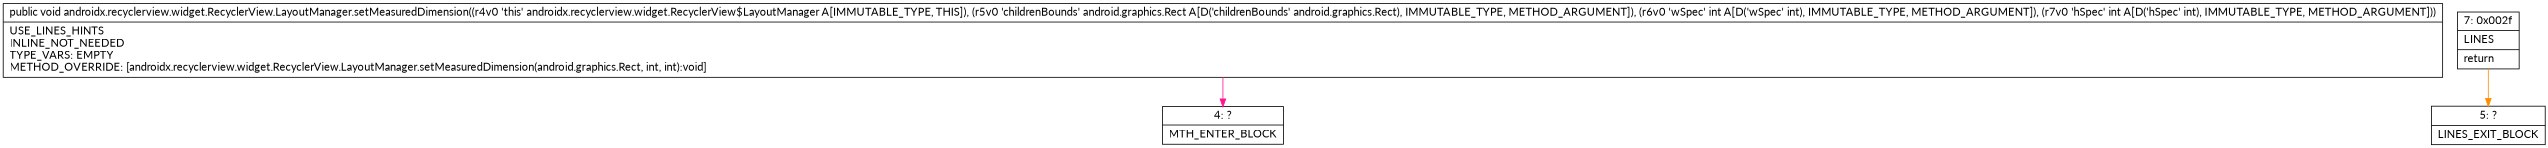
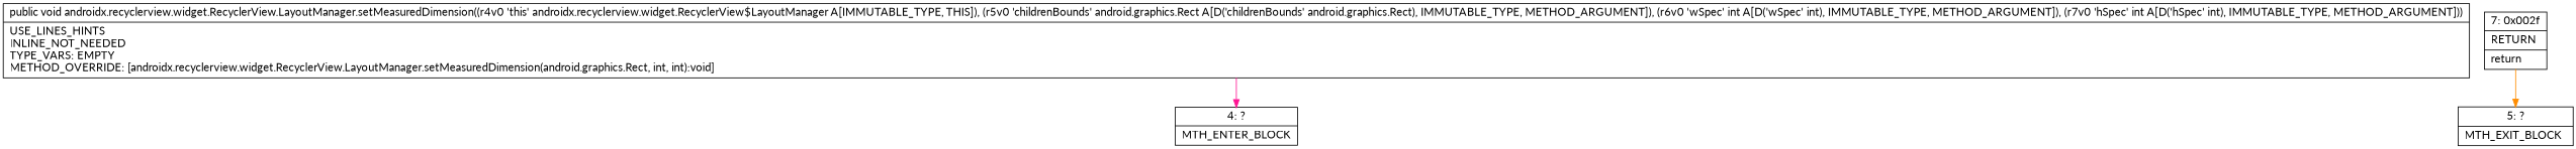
  digraph {
    fontname=Lato
    node [fontname=Lato shape=record]
    edge [fontname=Lato]
    n1 [label="{4\:\ ?|MTH_ENTER_BLOCK\l}"]
-   n2 [label="{7\:\ 0x002f|LINES\l|return\l}"]
-   n3 [label="{5\:\ ?|LINES_EXIT_BLOCK\l}"]
+   n2 [label="{7\:\ 0x002f|RETURN\l|return\l}"]
+   n3 [label="{5\:\ ?|MTH_EXIT_BLOCK\l}"]
    n4 [label="{public void androidx.recyclerview.widget.RecyclerView.LayoutManager.setMeasuredDimension((r4v0 'this' androidx.recyclerview.widget.RecyclerView$LayoutManager A[IMMUTABLE_TYPE, THIS]), (r5v0 'childrenBounds' android.graphics.Rect A[D('childrenBounds' android.graphics.Rect), IMMUTABLE_TYPE, METHOD_ARGUMENT]), (r6v0 'wSpec' int A[D('wSpec' int), IMMUTABLE_TYPE, METHOD_ARGUMENT]), (r7v0 'hSpec' int A[D('hSpec' int), IMMUTABLE_TYPE, METHOD_ARGUMENT]))  | USE_LINES_HINTS\lINLINE_NOT_NEEDED\lTYPE_VARS: EMPTY\lMETHOD_OVERRIDE: [androidx.recyclerview.widget.RecyclerView.LayoutManager.setMeasuredDimension(android.graphics.Rect, int, int):void]\l}"]
    n2 -> n3 [color=darkorange]
    n4 -> n1 [color=deeppink]
  }
